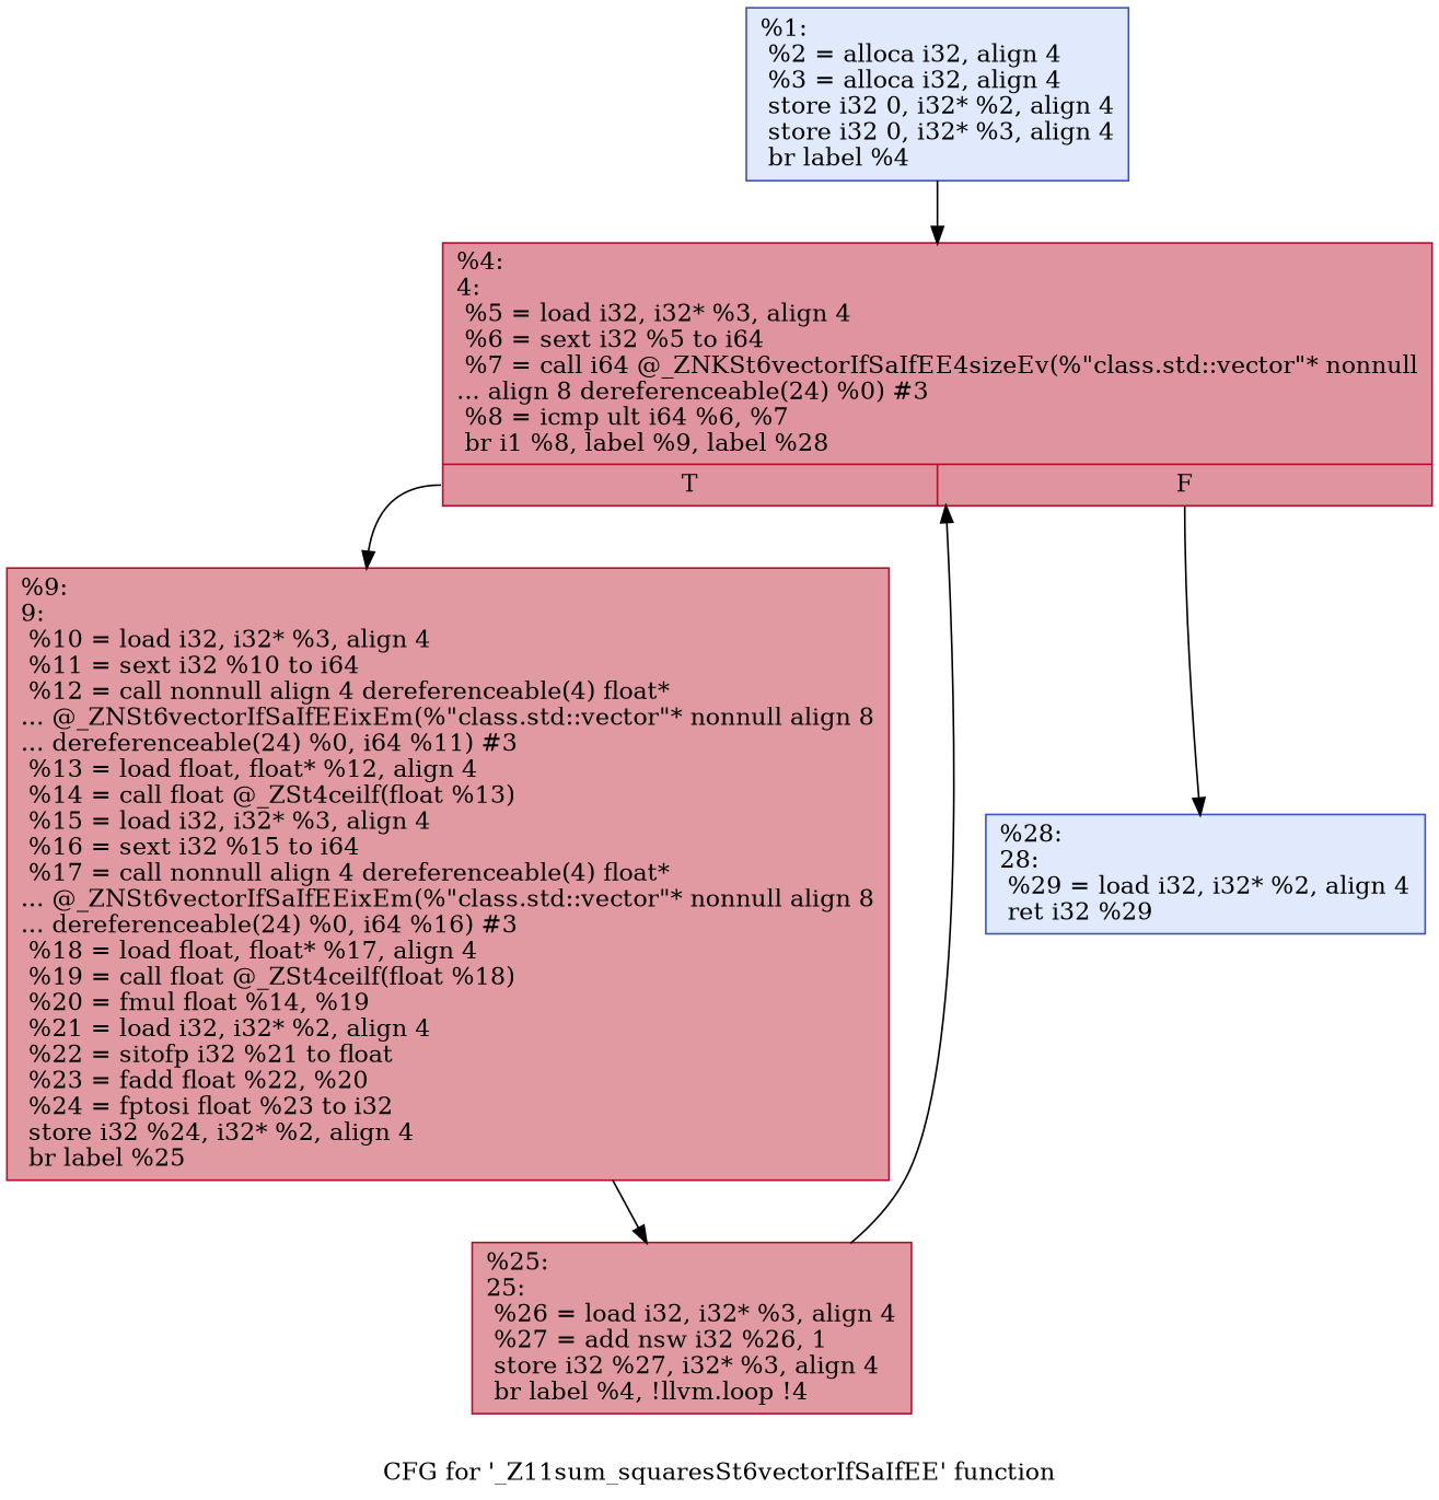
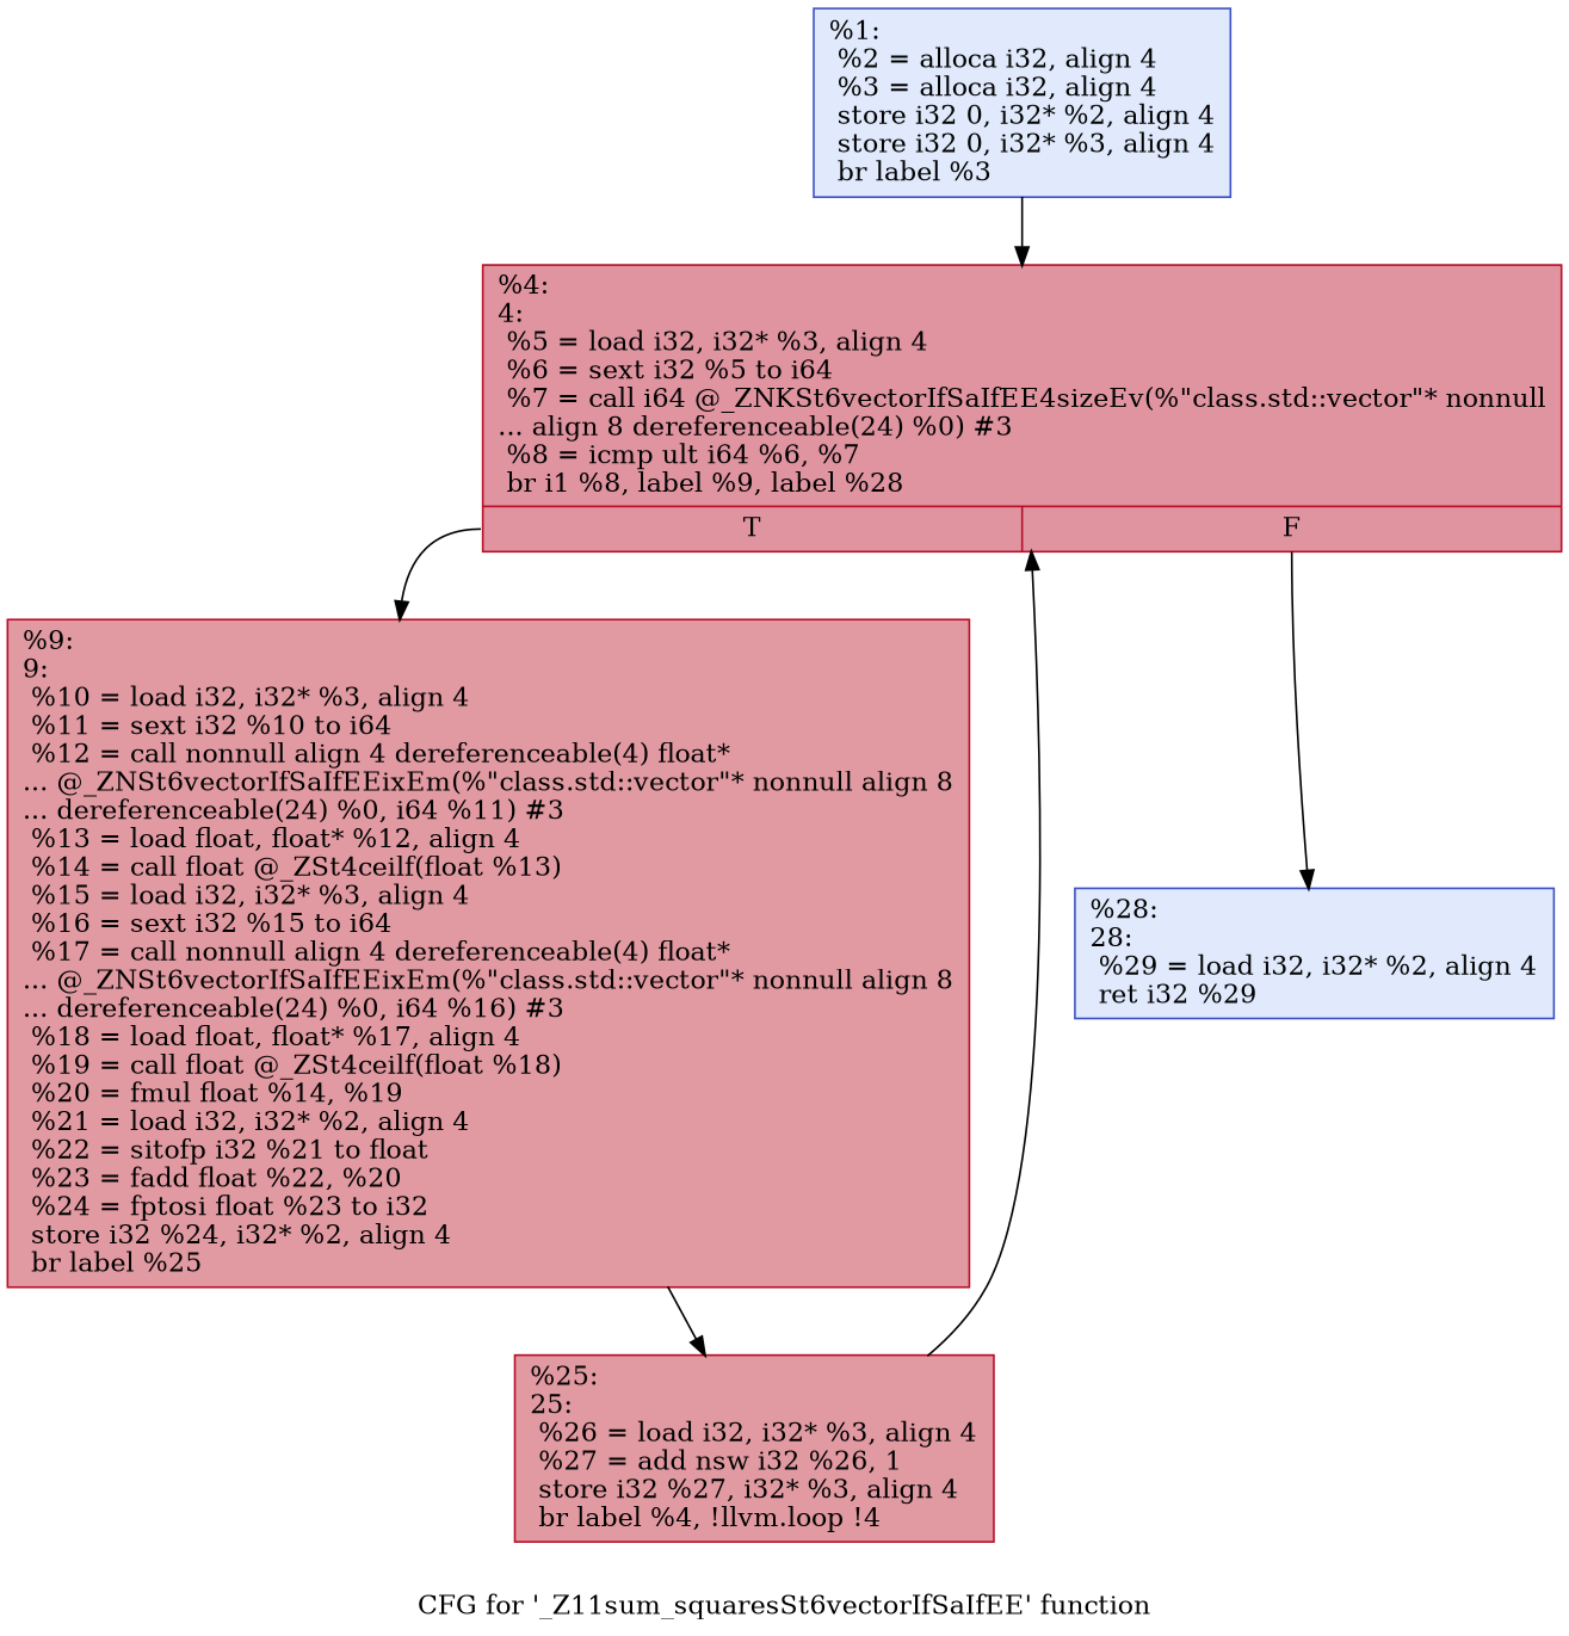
  digraph {
    label="CFG for '_Z11sum_squaresSt6vectorIfSaIfEE' function"
    node [color="#b70d28ff" fillcolor="#b9d0f970" shape=record style=filled]
-   n1 [color="#3d50c3ff" label="{%1:\l  %2 = alloca i32, align 4\l  %3 = alloca i32, align 4\l  store i32 0, i32* %2, align 4\l  store i32 0, i32* %3, align 4\l  br label %4\l}"]
+   n1 [color="#3d50c3ff" label="{%1:\l  %2 = alloca i32, align 4\l  %3 = alloca i32, align 4\l  store i32 0, i32* %2, align 4\l  store i32 0, i32* %3, align 4\l  br label %3\l}"]
    n2 [fillcolor="#b70d2870" label="{%4:\l4:                                                \l  %5 = load i32, i32* %3, align 4\l  %6 = sext i32 %5 to i64\l  %7 = call i64 @_ZNKSt6vectorIfSaIfEE4sizeEv(%\"class.std::vector\"* nonnull\l... align 8 dereferenceable(24) %0) #3\l  %8 = icmp ult i64 %6, %7\l  br i1 %8, label %9, label %28\l|{<s0>T|<s1>F}}"]
    n3 [fillcolor="#bb1b2c70" label="{%9:\l9:                                                \l  %10 = load i32, i32* %3, align 4\l  %11 = sext i32 %10 to i64\l  %12 = call nonnull align 4 dereferenceable(4) float*\l... @_ZNSt6vectorIfSaIfEEixEm(%\"class.std::vector\"* nonnull align 8\l... dereferenceable(24) %0, i64 %11) #3\l  %13 = load float, float* %12, align 4\l  %14 = call float @_ZSt4ceilf(float %13)\l  %15 = load i32, i32* %3, align 4\l  %16 = sext i32 %15 to i64\l  %17 = call nonnull align 4 dereferenceable(4) float*\l... @_ZNSt6vectorIfSaIfEEixEm(%\"class.std::vector\"* nonnull align 8\l... dereferenceable(24) %0, i64 %16) #3\l  %18 = load float, float* %17, align 4\l  %19 = call float @_ZSt4ceilf(float %18)\l  %20 = fmul float %14, %19\l  %21 = load i32, i32* %2, align 4\l  %22 = sitofp i32 %21 to float\l  %23 = fadd float %22, %20\l  %24 = fptosi float %23 to i32\l  store i32 %24, i32* %2, align 4\l  br label %25\l}"]
    n4 [color="#3d50c3ff" label="{%28:\l28:                                               \l  %29 = load i32, i32* %2, align 4\l  ret i32 %29\l}"]
    n5 [fillcolor="#bb1b2c70" label="{%25:\l25:                                               \l  %26 = load i32, i32* %3, align 4\l  %27 = add nsw i32 %26, 1\l  store i32 %27, i32* %3, align 4\l  br label %4, !llvm.loop !4\l}"]
    n1 -> n2
    n2 -> n3 [tailport=s0]
    n2 -> n4 [tailport=s1]
    n3 -> n5
    n5 -> n2
  }
